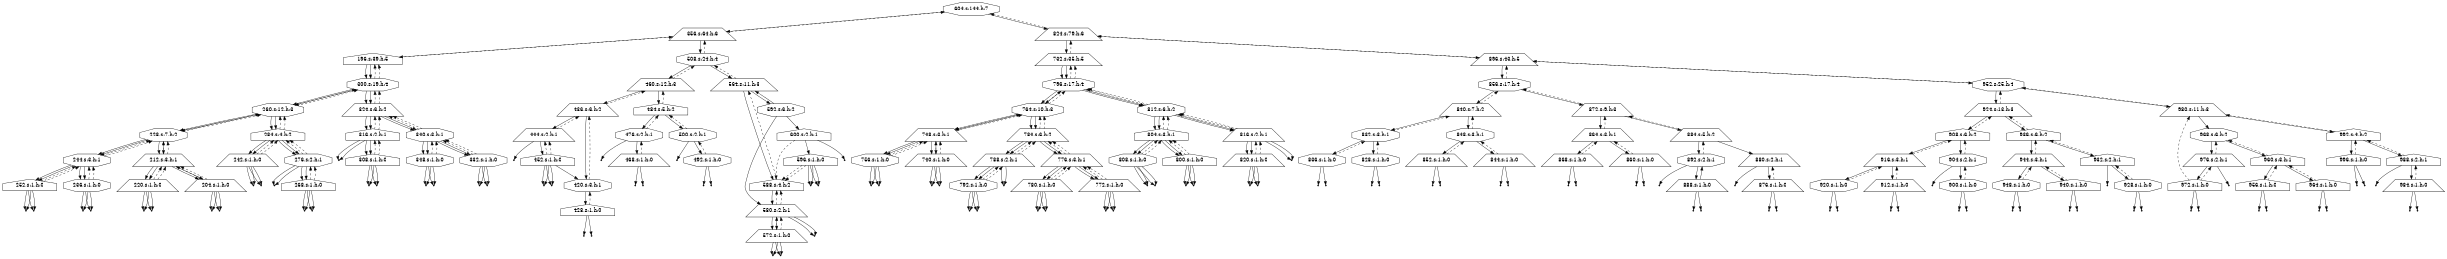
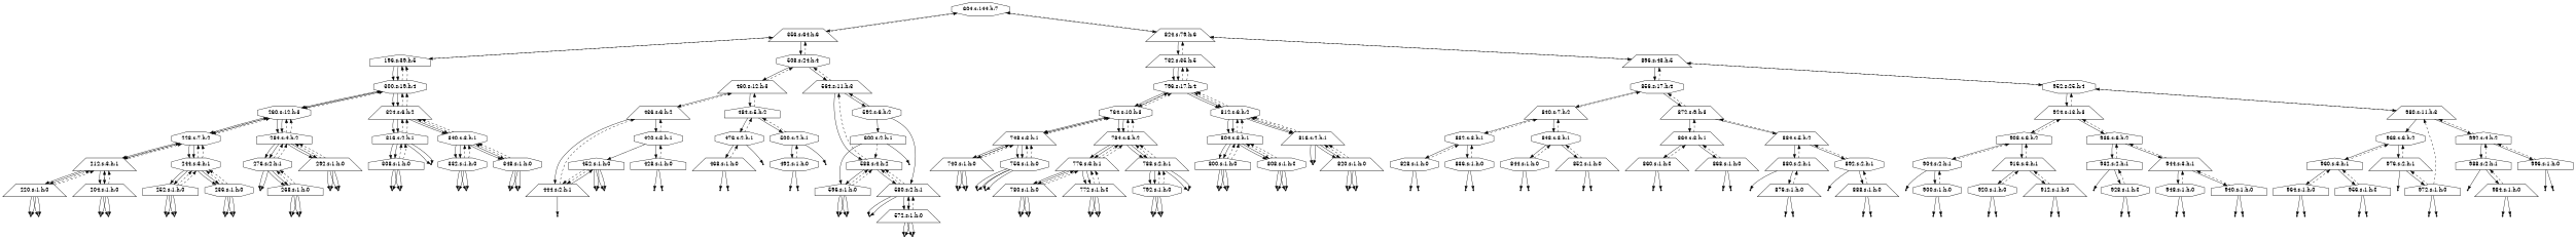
  digraph {
    node [shape=point]
    n1 [label="604,s:144,h:7" shape=octagon]
    n2 [label="356,s:64,h:6" shape=trapezium]
    n3 [label="824,s:79,h:6" shape=trapezium]
    n4 [label="196,s:39,h:5" shape=house]
    n5 [label="508,s:24,h:4" shape=octagon]
    n6 [label="732,s:35,h:5" shape=trapezium]
    n7 [label="896,s:43,h:5" shape=trapezium]
    n8 [label="204,s:1,h:0" shape=trapezium]
    nulll204
    n10 [label="212,s:3,h:1" shape=trapezium]
    nullr204
    n12 [label="228,s:7,h:2" shape=octagon]
    n13 [label="220,s:1,h:0" shape=trapezium]
    n14 [label="260,s:12,h:3" shape=octagon]
    n15 [label="244,s:3,h:1" shape=octagon]
    nulll220
    nullr220
    n18 [label="300,s:19,h:4" shape=octagon]
    n19 [label="284,s:4,h:2" shape=house]
    n20 [label="236,s:1,h:0" shape=octagon]
    n21 [label="252,s:1,h:0" shape=house]
    n22 [label="324,s:6,h:2" shape=trapezium]
    n23 [label="276,s:2,h:1" shape=octagon]
-   n24 [label="242,s:1,h:0" shape=trapezium]
+   n24 [label="292,s:1,h:0" shape=trapezium]
    nulll236
    nullr236
    nulll252
    nullr252
    n29 [label="316,s:2,h:1" shape=house]
    n30 [label="340,s:3,h:1" shape=octagon]
    n31 [label="268,s:1,h:0" shape=house]
    nulll268
    nullr268
    nullr276
    nulll292
    nullr292
    n37 [label="308,s:1,h:0" shape=house]
    nulll308
    nullr308
    nullr316
    n41 [label="332,s:1,h:0" shape=octagon]
    n42 [label="348,s:1,h:0" shape=octagon]
    nulll332
    nullr332
    nulll348
    nullr348
    n47 [label="460,s:12,h:3" shape=trapezium]
    n48 [label="564,s:11,h:3" shape=trapezium]
    n49 [label="452,s:1,h:0" shape=house]
    nulll452
    n51 [label="444,s:2,h:1" shape=trapezium]
    nullr452
    n53 [label="436,s:6,h:2" shape=trapezium]
    nulll444
    n55 [label="420,s:3,h:1" shape=octagon]
    n56 [label="428,s:1,h:0" shape=house]
    nulll428
    nullr428
    n59 [label="484,s:5,h:2" shape=house]
    n60 [label="476,s:2,h:1" shape=octagon]
    n61 [label="500,s:2,h:1" shape=octagon]
    n62 [label="588,s:4,h:2" shape=house]
    n63 [label="592,s:6,h:2" shape=octagon]
    n64 [label="468,s:1,h:0" shape=trapezium]
    nulll468
    nullr468
    nullr476
    n68 [label="492,s:1,h:0" shape=octagon]
    nullr500
    nulll492
    nullr492
    n72 [label="572,s:1,h:0" shape=trapezium]
    nulll572
    n74 [label="580,s:2,h:1" shape=trapezium]
    nullr572
    nullr580
    n77 [label="596,s:1,h:0" shape=house]
    nulll596
    nullr596
    n80 [label="600,s:2,h:1" shape=house]
    nullr600
    n82 [label="740,s:1,h:0" shape=trapezium]
    nulll740
    n84 [label="748,s:3,h:1" shape=trapezium]
    nullr740
    n86 [label="764,s:10,h:3" shape=octagon]
    n87 [label="756,s:1,h:0" shape=octagon]
    n88 [label="796,s:17,h:4" shape=octagon]
    n89 [label="784,s:6,h:2" shape=trapezium]
    nulll756
    nullr756
    n92 [label="812,s:6,h:2" shape=octagon]
    n93 [label="776,s:3,h:1" shape=trapezium]
    n94 [label="788,s:2,h:1" shape=trapezium]
    n95 [label="804,s:3,h:1" shape=house]
    n96 [label="816,s:2,h:1" shape=trapezium]
    n97 [label="772,s:1,h:0" shape=trapezium]
    nulll772
    nullr772
    n100 [label="780,s:1,h:0" shape=trapezium]
    nulll780
    nullr780
    nulll788
    n104 [label="792,s:1,h:0" shape=octagon]
    nulll792
    nullr792
    n107 [label="800,s:1,h:0" shape=house]
    nulll800
    nullr800
    n110 [label="808,s:1,h:0" shape=octagon]
    nulll808
    nullr808
    nulll816
    n114 [label="820,s:1,h:0" shape=trapezium]
    nulll820
    nullr820
    n117 [label="856,s:17,h:4" shape=octagon]
    n118 [label="952,s:25,h:4" shape=octagon]
    n119 [label="828,s:1,h:0" shape=octagon]
    nulll828
    n121 [label="832,s:3,h:1" shape=octagon]
    nullr828
    n123 [label="840,s:7,h:2" shape=trapezium]
    n124 [label="836,s:1,h:0" shape=octagon]
    n125 [label="848,s:3,h:1" shape=octagon]
    nulll836
    nullr836
    n128 [label="872,s:9,h:3" shape=trapezium]
-   n129 [label="844,s:1,h:0" shape=trapezium]
+   n129 [label="844,s:1,h:0" shape=octagon]
    n130 [label="852,s:1,h:0" shape=trapezium]
    n131 [label="864,s:3,h:1" shape=trapezium]
    n132 [label="884,s:5,h:2" shape=trapezium]
    nulll844
    nullr844
    nulll852
    nullr852
    n137 [label="924,s:13,h:3" shape=trapezium]
    n138 [label="980,s:11,h:3" shape=trapezium]
    n139 [label="860,s:1,h:0" shape=trapezium]
    nulll860
    nullr860
    n142 [label="868,s:1,h:0" shape=trapezium]
    nulll868
    nullr868
    n145 [label="880,s:2,h:1" shape=trapezium]
    n146 [label="892,s:2,h:1" shape=octagon]
    n147 [label="876,s:1,h:0" shape=trapezium]
    nulll876
    nullr876
    nullr880
    n151 [label="888,s:1,h:0" shape=trapezium]
    nullr892
    nulll888
    nullr888
    n155 [label="900,s:1,h:0" shape=octagon]
    nulll900
    n157 [label="904,s:2,h:1" shape=octagon]
    nullr900
    n159 [label="908,s:6,h:2" shape=house]
    nullr904
    n161 [label="916,s:3,h:1" shape=trapezium]
    n162 [label="936,s:6,h:2" shape=house]
    n163 [label="912,s:1,h:0" shape=trapezium]
    n164 [label="920,s:1,h:0" shape=octagon]
    n165 [label="932,s:2,h:1" shape=house]
    n166 [label="944,s:3,h:1" shape=trapezium]
    nulll912
    nullr912
    nulll920
    nullr920
    n171 [label="968,s:6,h:2" shape=octagon]
    n172 [label="992,s:4,h:2" shape=house]
    n173 [label="928,s:1,h:0" shape=octagon]
    nulll928
    nullr928
    nullr932
    n177 [label="940,s:1,h:0" shape=house]
    n178 [label="948,s:1,h:0" shape=octagon]
    nulll940
    nullr940
    nulll948
    nullr948
    n183 [label="956,s:1,h:0" shape=house]
    nulll956
    n185 [label="960,s:3,h:1" shape=house]
    nullr956
    n187 [label="964,s:1,h:0" shape=house]
    n188 [label="976,s:2,h:1" shape=trapezium]
    nulll964
    nullr964
    n191 [label="972,s:1,h:0" shape=house]
    nullr976
    n193 [label="988,s:2,h:1" shape=house]
    n194 [label="996,s:1,h:0" shape=house]
    nulll972
    nullr972
    n197 [label="984,s:1,h:0" shape=trapezium]
    nulll984
    nullr984
    nullr988
    nulll996
    nullr996
    subgraph sub_1 {
      rank=same
      n1
    }
    n1 -> n2
    n1 -> n3
    n2 -> n1 [style=dashed]
    n2 -> n4
    n2 -> n5
    n3 -> n1 [style=dashed]
    n3 -> n6
    n3 -> n7
    n4 -> n2 [style=dashed]
    n4 -> n18
    n4 -> n18
    n5 -> n2 [style=dashed]
    n5 -> n47
    n5 -> n48
    n6 -> n3 [style=dashed]
    n6 -> n88
    n6 -> n88
    n7 -> n3 [style=dashed]
    n7 -> n117
    n7 -> n118
    n8 -> nulll204
    n8 -> nulll204
    n8 -> n10 [style=dashed]
    n8 -> n10 [style=dashed]
    n8 -> nullr204
    n8 -> nullr204
    n10 -> n8
    n10 -> n8
    n10 -> n12 [style=dashed]
    n10 -> n12 [style=dashed]
    n10 -> n13
    n10 -> n13
    n12 -> n10
    n12 -> n10
    n12 -> n14 [style=dashed]
    n12 -> n14 [style=dashed]
    n12 -> n15
    n12 -> n15
    n13 -> n10 [style=dashed]
    n13 -> n10 [style=dashed]
    n13 -> nulll220
    n13 -> nulll220
    n13 -> nullr220
    n13 -> nullr220
    n14 -> n12
    n14 -> n12
    n14 -> n18 [style=dashed]
    n14 -> n18 [style=dashed]
    n14 -> n19
    n14 -> n19
    n15 -> n12 [style=dashed]
    n15 -> n12 [style=dashed]
    n15 -> n20
    n15 -> n20
    n15 -> n21
    n15 -> n21
    n18 -> n4 [style=dashed]
    n18 -> n4 [style=dashed]
    n18 -> n14
    n18 -> n14
    n18 -> n22
    n18 -> n22
    n19 -> n14 [style=dashed]
    n19 -> n14 [style=dashed]
    n19 -> n23
    n19 -> n23
    n19 -> n24
    n19 -> n24
    n20 -> n15 [style=dashed]
    n20 -> n15 [style=dashed]
    n20 -> nulll236
    n20 -> nulll236
    n20 -> nullr236
    n20 -> nullr236
    n21 -> n15 [style=dashed]
    n21 -> n15 [style=dashed]
    n21 -> nulll252
    n21 -> nulll252
    n21 -> nullr252
    n21 -> nullr252
    n22 -> n18 [style=dashed]
    n22 -> n18 [style=dashed]
    n22 -> n29
    n22 -> n29
    n22 -> n30
    n22 -> n30
    n23 -> n19 [style=dashed]
    n23 -> n19 [style=dashed]
    n23 -> n31
    n23 -> n31
    n23 -> nullr276
    n23 -> nullr276
    n24 -> n19 [style=dashed]
    n24 -> n19 [style=dashed]
    n24 -> nulll292
    n24 -> nulll292
    n24 -> nullr292
    n24 -> nullr292
    n29 -> n22 [style=dashed]
    n29 -> n22 [style=dashed]
    n29 -> n37
    n29 -> n37
    n29 -> nullr316
    n29 -> nullr316
    n30 -> n22 [style=dashed]
    n30 -> n22 [style=dashed]
    n30 -> n41
    n30 -> n41
    n30 -> n42
    n30 -> n42
    n31 -> n23 [style=dashed]
    n31 -> n23 [style=dashed]
    n31 -> nulll268
    n31 -> nulll268
    n31 -> nullr268
    n31 -> nullr268
    n37 -> n29 [style=dashed]
    n37 -> n29 [style=dashed]
    n37 -> nulll308
    n37 -> nulll308
    n37 -> nullr308
    n37 -> nullr308
    n41 -> n30 [style=dashed]
    n41 -> n30 [style=dashed]
    n41 -> nulll332
    n41 -> nulll332
    n41 -> nullr332
    n41 -> nullr332
    n42 -> n30 [style=dashed]
    n42 -> n30 [style=dashed]
    n42 -> nulll348
    n42 -> nulll348
    n42 -> nullr348
    n42 -> nullr348
    n47 -> n5 [style=dashed]
    n47 -> n53
    n47 -> n59
    n48 -> n5 [style=dashed]
    n48 -> n62
    n48 -> n63
    n49 -> nulll452
    n49 -> nulll452
    n49 -> n51 [style=dashed]
    n49 -> n51 [style=dashed]
    n49 -> nullr452
    n49 -> nullr452
    n51 -> n49
    n51 -> n53 [style=dashed]
    n51 -> nulll444
    n53 -> n47 [style=dashed]
    n53 -> n51
    n53 -> n55
-   n49 -> n55
+   n55 -> n49
    n55 -> n53 [style=dashed]
    n55 -> n56
    n56 -> n55 [style=dashed]
    n56 -> nulll428
    n56 -> nullr428
    n59 -> n47 [style=dashed]
    n59 -> n60
    n59 -> n61
    n60 -> n59 [style=dashed]
    n60 -> n64
    n60 -> nullr476
    n61 -> n59 [style=dashed]
    n61 -> n68
    n61 -> nullr500
    n62 -> n48 [style=dashed]
    n62 -> n74
+   n62 -> n77
    n63 -> n48 [style=solid]
    n63 -> n74
    n63 -> n80
    n64 -> n60 [style=dashed]
    n64 -> nulll468
    n64 -> nullr468
    n68 -> n61 [style=dashed]
    n68 -> nulll492
    n68 -> nullr492
    n72 -> nulll572
    n72 -> nulll572
    n72 -> n74 [style=dashed]
    n72 -> n74 [style=dashed]
    n72 -> nullr572
    n72 -> nullr572
    n74 -> n62 [style=dashed]
    n74 -> n62 [style=dashed]
    n74 -> n72
    n74 -> n72
    n74 -> nullr580
    n74 -> nullr580
    n77 -> n62 [style=dashed]
    n77 -> n62 [style=dashed]
    n77 -> nulll596
    n77 -> nulll596
    n77 -> nullr596
    n77 -> nullr596
    n80 -> n62 [style=dashed]
    n80 -> n77
    n80 -> nullr600
    n82 -> nulll740
    n82 -> nulll740
    n82 -> n84 [style=dashed]
    n82 -> n84 [style=dashed]
    n82 -> nullr740
    n82 -> nullr740
    n84 -> n82
    n84 -> n82
    n84 -> n86 [style=dashed]
    n84 -> n86 [style=dashed]
    n84 -> n87
    n84 -> n87
    n86 -> n84
    n86 -> n84
    n86 -> n88 [style=dashed]
    n86 -> n88 [style=dashed]
    n86 -> n89
    n86 -> n89
    n87 -> n84 [style=dashed]
    n87 -> n84 [style=dashed]
    n87 -> nulll756
    n87 -> nulll756
    n87 -> nullr756
    n87 -> nullr756
    n88 -> n6 [style=dashed]
    n88 -> n6 [style=dashed]
    n88 -> n86
    n88 -> n86
    n88 -> n92
    n88 -> n92
    n89 -> n86 [style=dashed]
    n89 -> n86 [style=dashed]
    n89 -> n93
    n89 -> n93
    n89 -> n94
    n89 -> n94
    n92 -> n88 [style=dashed]
    n92 -> n88 [style=dashed]
    n92 -> n95
    n92 -> n95
    n92 -> n96
    n92 -> n96
    n93 -> n89 [style=dashed]
    n93 -> n89 [style=dashed]
    n93 -> n97
    n93 -> n97
    n93 -> n100
    n93 -> n100
    n94 -> n89 [style=dashed]
    n94 -> n89 [style=dashed]
    n94 -> nulll788
    n94 -> nulll788
    n94 -> n104
    n94 -> n104
    n95 -> n92 [style=dashed]
    n95 -> n92 [style=dashed]
    n95 -> n107
    n95 -> n107
    n95 -> n110
    n95 -> n110
    n96 -> n92 [style=dashed]
    n96 -> n92 [style=dashed]
    n96 -> nulll816
    n96 -> nulll816
    n96 -> n114
    n96 -> n114
    n97 -> n93 [style=dashed]
    n97 -> n93 [style=dashed]
    n97 -> nulll772
    n97 -> nulll772
    n97 -> nullr772
    n97 -> nullr772
    n100 -> n93 [style=dashed]
    n100 -> n93 [style=dashed]
    n100 -> nulll780
    n100 -> nulll780
    n100 -> nullr780
    n100 -> nullr780
    n104 -> n94 [style=dashed]
    n104 -> n94 [style=dashed]
    n104 -> nulll792
    n104 -> nulll792
    n104 -> nullr792
    n104 -> nullr792
    n107 -> n95 [style=dashed]
    n107 -> n95 [style=dashed]
    n107 -> nulll800
    n107 -> nulll800
    n107 -> nullr800
    n107 -> nullr800
    n110 -> n95 [style=dashed]
    n110 -> n95 [style=dashed]
    n110 -> nulll808
    n110 -> nulll808
    n110 -> nullr808
    n110 -> nullr808
    n114 -> n96 [style=dashed]
    n114 -> n96 [style=dashed]
    n114 -> nulll820
    n114 -> nulll820
    n114 -> nullr820
    n114 -> nullr820
    n117 -> n7 [style=dashed]
    n117 -> n123
    n117 -> n128
    n118 -> n7 [style=dashed]
    n118 -> n137
    n118 -> n138
    n119 -> nulll828
    n119 -> n121 [style=dashed]
    n119 -> nullr828
    n121 -> n119
    n121 -> n123 [style=dashed]
    n121 -> n124
    n123 -> n117 [style=dashed]
    n123 -> n121
    n123 -> n125
    n124 -> n121 [style=dashed]
    n124 -> nulll836
    n124 -> nullr836
    n125 -> n123 [style=dashed]
    n125 -> n129
    n125 -> n130
    n128 -> n117 [style=dashed]
    n128 -> n131
    n128 -> n132
    n129 -> n125 [style=dashed]
    n129 -> nulll844
    n129 -> nullr844
    n130 -> n125 [style=dashed]
    n130 -> nulll852
    n130 -> nullr852
    n131 -> n128 [style=dashed]
    n131 -> n139
    n131 -> n142
    n132 -> n128 [style=dashed]
    n132 -> n145
    n132 -> n146
    n137 -> n118 [style=dashed]
    n137 -> n159
    n137 -> n162
    n138 -> n118 [style=dashed]
    n138 -> n171
    n138 -> n172
    n139 -> n131 [style=dashed]
    n139 -> nulll860
    n139 -> nullr860
    n142 -> n131 [style=dashed]
    n142 -> nulll868
    n142 -> nullr868
+   n145 -> n132 [style=dashed]
    n145 -> n147
    n145 -> nullr880
    n146 -> n132 [style=dashed]
    n146 -> n151
    n146 -> nullr892
    n147 -> n145 [style=dashed]
    n147 -> nulll876
    n147 -> nullr876
-   n151 -> n146 [style=solid]
+   n151 -> n146 [style=dashed]
    n151 -> nulll888
    n151 -> nullr888
    n155 -> nulll900
    n155 -> n157 [style=dashed]
    n155 -> nullr900
    n157 -> n155
    n157 -> n159 [style=dashed]
    n157 -> nullr904
    n159 -> n137 [style=dashed]
    n159 -> n157
    n159 -> n161
    n161 -> n159 [style=dashed]
    n161 -> n163
    n161 -> n164
    n162 -> n137 [style=dashed]
    n162 -> n165
    n162 -> n166
    n163 -> n161 [style=dashed]
    n163 -> nulll912
    n163 -> nullr912
    n164 -> n161 [style=dashed]
    n164 -> nulll920
    n164 -> nullr920
    n165 -> n162 [style=dashed]
    n165 -> n173
    n165 -> nullr932
    n166 -> n162 [style=dashed]
    n166 -> n177
    n166 -> n178
    n171 -> n185
    n171 -> n188
    n172 -> n138 [style=dashed]
    n172 -> n193
    n172 -> n194
    n173 -> n165 [style=dashed]
    n173 -> nulll928
    n173 -> nullr928
    n177 -> n166 [style=dashed]
    n177 -> nulll940
    n177 -> nullr940
    n178 -> n166 [style=dashed]
    n178 -> nulll948
    n178 -> nullr948
    n183 -> nulll956
    n183 -> n185 [style=dashed]
    n183 -> nullr956
    n185 -> n171 [style=dashed]
    n185 -> n183
    n185 -> n187
    n187 -> n185 [style=dashed]
    n187 -> nulll964
    n187 -> nullr964
    n188 -> n171 [style=dashed]
    n188 -> n191
    n188 -> nullr976
    n191 -> n138 [style=dashed]
    n191 -> n188 [style=dashed]
    n191 -> nulll972
    n191 -> nullr972
    n193 -> n172 [style=dashed]
    n193 -> n197
    n193 -> nullr988
    n194 -> n172 [style=dashed]
    n194 -> nulll996
    n194 -> nullr996
    n197 -> n193 [style=dashed]
    n197 -> nulll984
    n197 -> nullr984
  }
